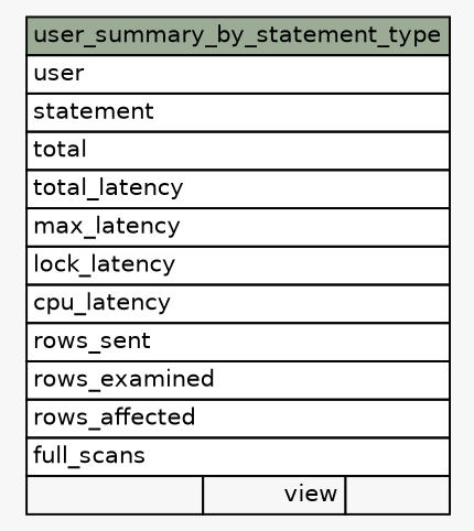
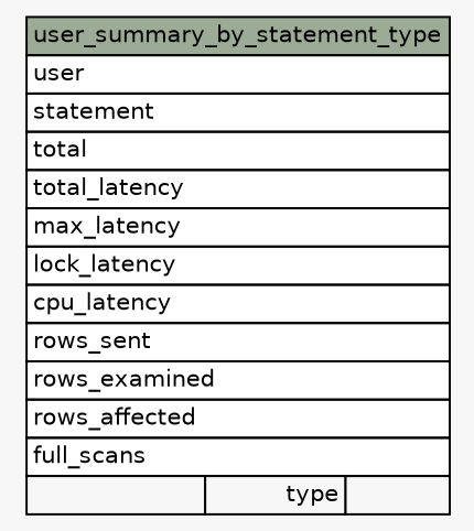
  digraph {
    bgcolor="#f7f7f7"
    fontname=Helvetica
    fontsize=11
    nodesep=0.18
    rankdir=RL
    ranksep=0.46
-   n1 [fontname=Helvetica fontsize=11 label=<     <TABLE BORDER="0" CELLBORDER="1" CELLSPACING="0" BGCOLOR="#ffffff">       <TR><TD COLSPAN="3" BGCOLOR="#9bab96" ALIGN="CENTER">user_summary_by_statement_type</TD></TR>       <TR><TD PORT="user" COLSPAN="3" ALIGN="LEFT">user</TD></TR>       <TR><TD PORT="statement" COLSPAN="3" ALIGN="LEFT">statement</TD></TR>       <TR><TD PORT="total" COLSPAN="3" ALIGN="LEFT">total</TD></TR>       <TR><TD PORT="total_latency" COLSPAN="3" ALIGN="LEFT">total_latency</TD></TR>       <TR><TD PORT="max_latency" COLSPAN="3" ALIGN="LEFT">max_latency</TD></TR>       <TR><TD PORT="lock_latency" COLSPAN="3" ALIGN="LEFT">lock_latency</TD></TR>       <TR><TD PORT="cpu_latency" COLSPAN="3" ALIGN="LEFT">cpu_latency</TD></TR>       <TR><TD PORT="rows_sent" COLSPAN="3" ALIGN="LEFT">rows_sent</TD></TR>       <TR><TD PORT="rows_examined" COLSPAN="3" ALIGN="LEFT">rows_examined</TD></TR>       <TR><TD PORT="rows_affected" COLSPAN="3" ALIGN="LEFT">rows_affected</TD></TR>       <TR><TD PORT="full_scans" COLSPAN="3" ALIGN="LEFT">full_scans</TD></TR>       <TR><TD ALIGN="LEFT" BGCOLOR="#f7f7f7">  </TD><TD ALIGN="RIGHT" BGCOLOR="#f7f7f7">view</TD><TD ALIGN="RIGHT" BGCOLOR="#f7f7f7">  </TD></TR>     </TABLE>> shape=plaintext]
+   n1 [fontname=Helvetica fontsize=11 label=<     <TABLE BORDER="0" CELLBORDER="1" CELLSPACING="0" BGCOLOR="#ffffff">       <TR><TD COLSPAN="3" BGCOLOR="#9bab96" ALIGN="CENTER">user_summary_by_statement_type</TD></TR>       <TR><TD PORT="user" COLSPAN="3" ALIGN="LEFT">user</TD></TR>       <TR><TD PORT="statement" COLSPAN="3" ALIGN="LEFT">statement</TD></TR>       <TR><TD PORT="total" COLSPAN="3" ALIGN="LEFT">total</TD></TR>       <TR><TD PORT="total_latency" COLSPAN="3" ALIGN="LEFT">total_latency</TD></TR>       <TR><TD PORT="max_latency" COLSPAN="3" ALIGN="LEFT">max_latency</TD></TR>       <TR><TD PORT="lock_latency" COLSPAN="3" ALIGN="LEFT">lock_latency</TD></TR>       <TR><TD PORT="cpu_latency" COLSPAN="3" ALIGN="LEFT">cpu_latency</TD></TR>       <TR><TD PORT="rows_sent" COLSPAN="3" ALIGN="LEFT">rows_sent</TD></TR>       <TR><TD PORT="rows_examined" COLSPAN="3" ALIGN="LEFT">rows_examined</TD></TR>       <TR><TD PORT="rows_affected" COLSPAN="3" ALIGN="LEFT">rows_affected</TD></TR>       <TR><TD PORT="full_scans" COLSPAN="3" ALIGN="LEFT">full_scans</TD></TR>       <TR><TD ALIGN="LEFT" BGCOLOR="#f7f7f7">  </TD><TD ALIGN="RIGHT" BGCOLOR="#f7f7f7">type</TD><TD ALIGN="RIGHT" BGCOLOR="#f7f7f7">  </TD></TR>     </TABLE>> shape=plaintext]
  }
